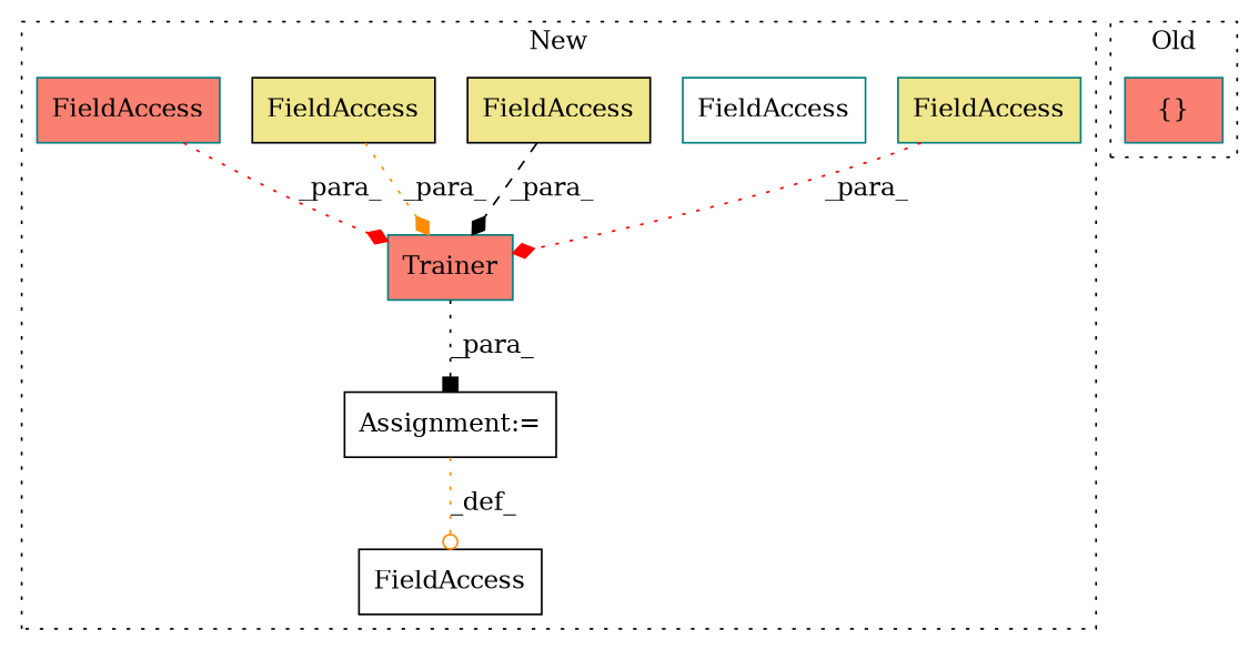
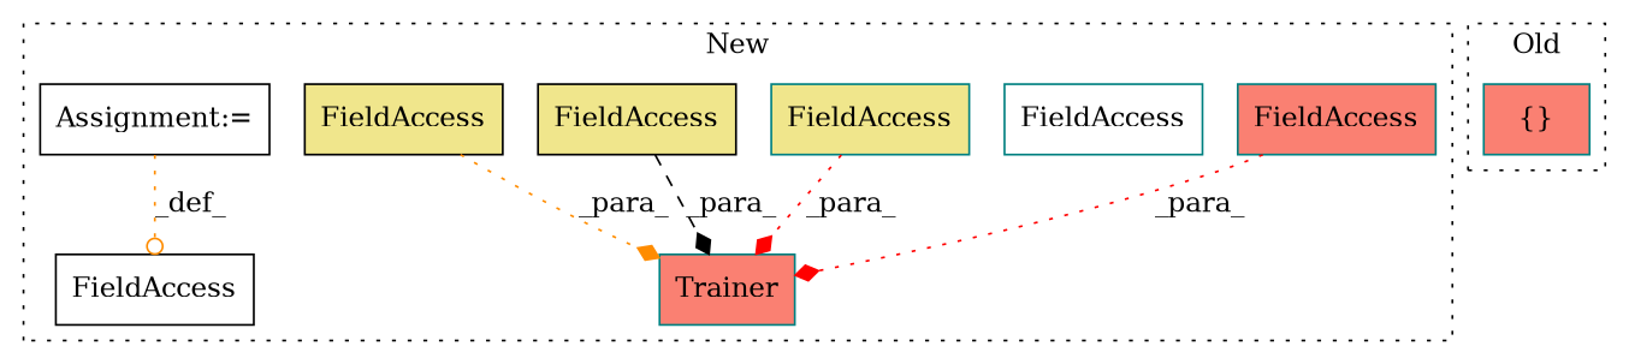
  digraph {
    node [a=22 l=4 s=2737 shape=box style=filled fillcolor=salmon color=teal]
    edge [color=black style=dotted arrowhead=diamond]
    n1 [a=32 l="8,1" label=Trainer s="2698,2755"]
    n2 [label=FieldAccess s=2740 fillcolor=khaki]
    n3 [l=2 label=FieldAccess fillcolor=white]
    n4 [label=FieldAccess s=2732 fillcolor=khaki color=black]
    n5 [l=7 label=FieldAccess s=2690 fillcolor=white color=black]
    n6 [l=6 label=FieldAccess s=2706 fillcolor=khaki color=black]
    n7 [a=7 l=1 label="Assignment:=" s=2697 fillcolor=white color=black]
    n8 [l=2 label=FieldAccess]
    n9 [a=4 l="1,1" label="{}" s="1520,1538"]
    subgraph cluster_1 {
      label=New
      style=dotted
      n1
      n2
      n3
      n4
      n5
      n6
      n7
      n8
    }
    subgraph cluster_2 {
      label=Old
      style=dotted
      n9
    }
-   n1 -> n7 [label=_para_ arrowhead=box]
    n2 -> n1 [label=_para_ color=red]
    n4 -> n1 [label=_para_ style=dashed]
    n6 -> n1 [label=_para_ color=darkorange]
    n7 -> n5 [label=_def_ color=darkorange arrowhead=odot]
    n8 -> n1 [label=_para_ color=red]
  }
